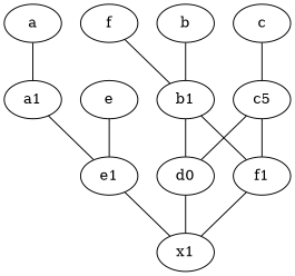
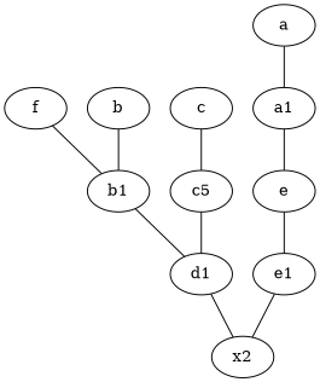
  graph {
    node [labelfontsize=50]
    e1
-   x1
+   x1 [label=x2]
    f
    b1
-   f1
-   d1 [label=d0]
+   d1
    n7 [label=c5]
    c
    a1
    b
    e
    a
    e1 -- x1
    f -- b1
-   b1 -- f1
    b1 -- d1
-   f1 -- x1
    d1 -- x1
-   n7 -- f1
    n7 -- d1
    c -- n7
-   a1 -- e1
+   a1 -- e
    b -- b1
    e -- e1
    a -- a1
  }
